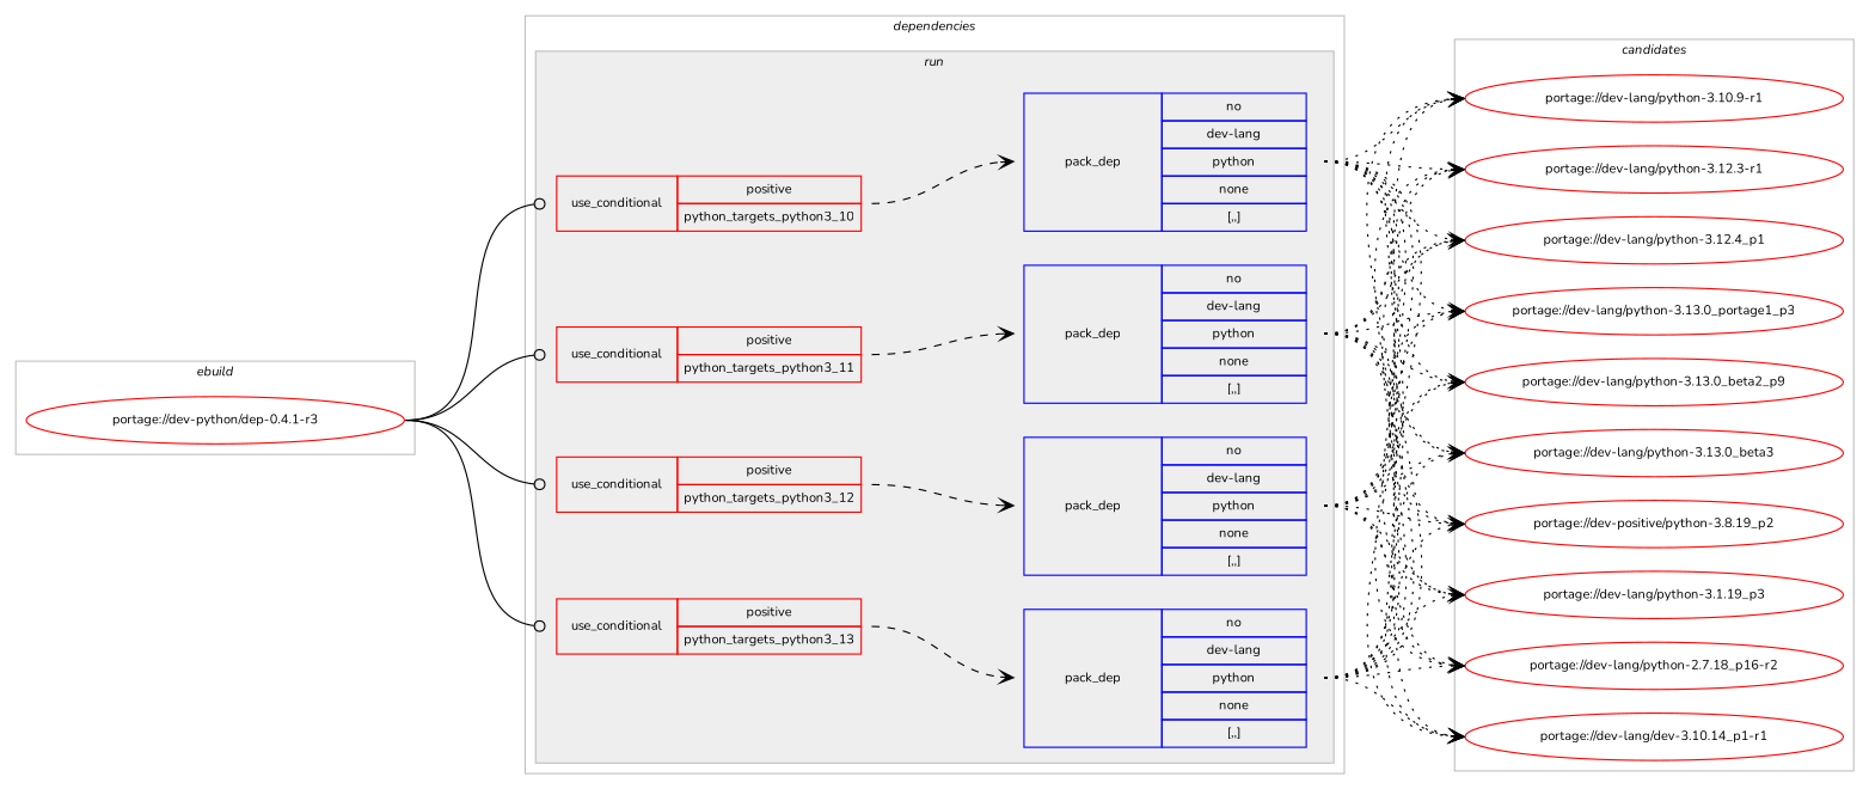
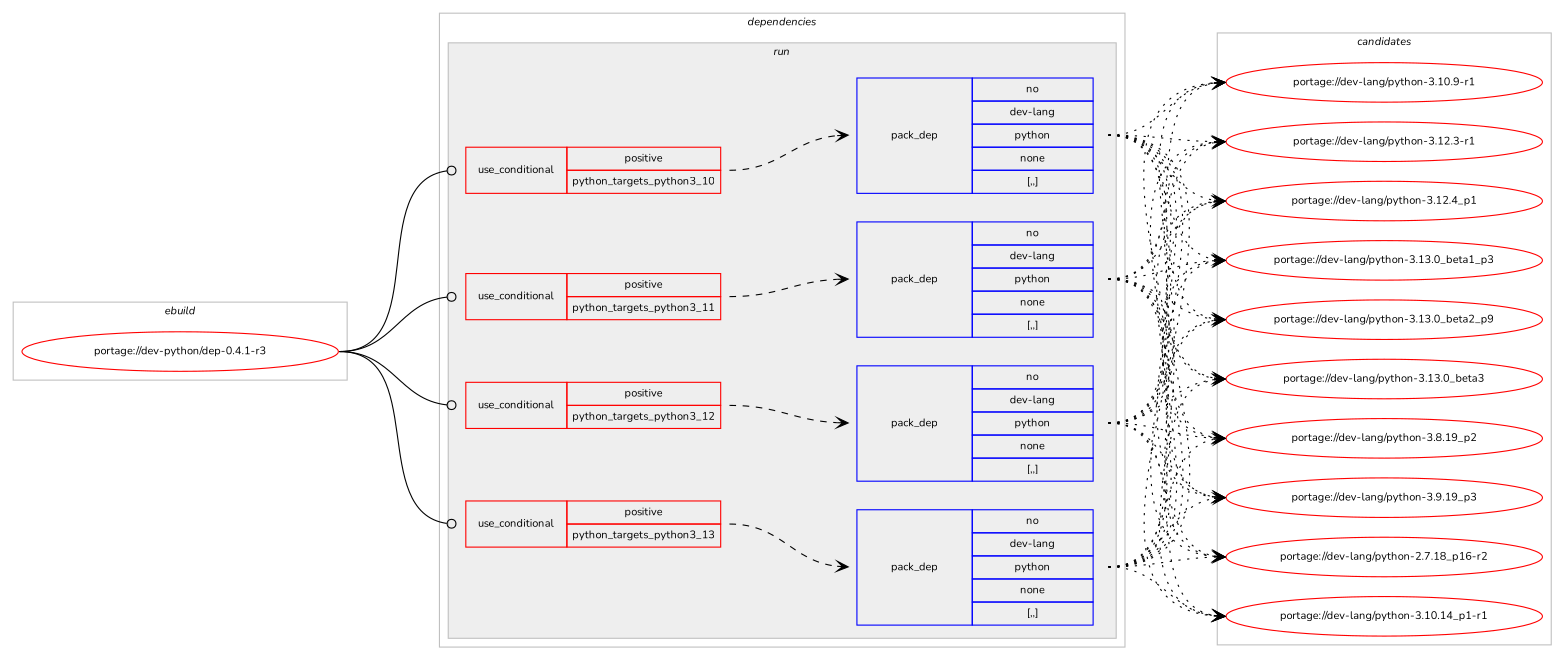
  digraph {
    compound=true
    concentrate=true
    fontname=Nunito
    fontsize=10
    newrank=true
    rankdir=LR
    ranksep=1.5
    node [color=red fontname=Nunito fontsize=10]
    edge [arrowhead=vee fontname=Nunito headport=w style=dotted tailport=e weight=100]
    n1 [label="portage://dev-python/dep-0.4.1-r3" width=4]
    n2 [color=blue label=<<TABLE BORDER="0" CELLBORDER="1" CELLSPACING="0" CELLPADDING="4" WIDTH="220"><TR><TD ROWSPAN="6" CELLPADDING="30">pack_dep</TD></TR><TR><TD WIDTH="110">no</TD></TR><TR><TD>dev-lang</TD></TR><TR><TD>python</TD></TR><TR><TD>none</TD></TR><TR><TD>[,,]</TD></TR></TABLE>> shape=none]
    n3 [label=<<TABLE BORDER="0" CELLBORDER="1" CELLSPACING="0" CELLPADDING="4"><TR><TD ROWSPAN="3" CELLPADDING="10">use_conditional</TD></TR><TR><TD>positive</TD></TR><TR><TD>python_targets_python3_10</TD></TR></TABLE>> shape=none]
    n4 [color=blue label=<<TABLE BORDER="0" CELLBORDER="1" CELLSPACING="0" CELLPADDING="4" WIDTH="220"><TR><TD ROWSPAN="6" CELLPADDING="30">pack_dep</TD></TR><TR><TD WIDTH="110">no</TD></TR><TR><TD>dev-lang</TD></TR><TR><TD>python</TD></TR><TR><TD>none</TD></TR><TR><TD>[,,]</TD></TR></TABLE>> shape=none]
    n5 [label=<<TABLE BORDER="0" CELLBORDER="1" CELLSPACING="0" CELLPADDING="4"><TR><TD ROWSPAN="3" CELLPADDING="10">use_conditional</TD></TR><TR><TD>positive</TD></TR><TR><TD>python_targets_python3_11</TD></TR></TABLE>> shape=none]
    n6 [color=blue label=<<TABLE BORDER="0" CELLBORDER="1" CELLSPACING="0" CELLPADDING="4" WIDTH="220"><TR><TD ROWSPAN="6" CELLPADDING="30">pack_dep</TD></TR><TR><TD WIDTH="110">no</TD></TR><TR><TD>dev-lang</TD></TR><TR><TD>python</TD></TR><TR><TD>none</TD></TR><TR><TD>[,,]</TD></TR></TABLE>> shape=none]
    n7 [label=<<TABLE BORDER="0" CELLBORDER="1" CELLSPACING="0" CELLPADDING="4"><TR><TD ROWSPAN="3" CELLPADDING="10">use_conditional</TD></TR><TR><TD>positive</TD></TR><TR><TD>python_targets_python3_12</TD></TR></TABLE>> shape=none]
    n8 [color=blue label=<<TABLE BORDER="0" CELLBORDER="1" CELLSPACING="0" CELLPADDING="4" WIDTH="220"><TR><TD ROWSPAN="6" CELLPADDING="30">pack_dep</TD></TR><TR><TD WIDTH="110">no</TD></TR><TR><TD>dev-lang</TD></TR><TR><TD>python</TD></TR><TR><TD>none</TD></TR><TR><TD>[,,]</TD></TR></TABLE>> shape=none]
    n9 [label=<<TABLE BORDER="0" CELLBORDER="1" CELLSPACING="0" CELLPADDING="4"><TR><TD ROWSPAN="3" CELLPADDING="10">use_conditional</TD></TR><TR><TD>positive</TD></TR><TR><TD>python_targets_python3_13</TD></TR></TABLE>> shape=none]
    n10 [label="portage://dev-lang/python-2.7.18_p16-r2" width=4]
-   n11 [label="portage://dev-lang/dev-3.10.14_p1-r1" width=4]
+   n11 [label="portage://dev-lang/python-3.10.14_p1-r1" width=4]
    n12 [label="portage://dev-lang/python-3.10.9-r1" width=4]
    n13 [label="portage://dev-lang/python-3.12.3-r1" width=4]
    n14 [label="portage://dev-lang/python-3.12.4_p1" width=4]
-   n15 [label="portage://dev-lang/python-3.13.0_portage1_p3" width=4]
+   n15 [label="portage://dev-lang/python-3.13.0_beta1_p3" width=4]
    n16 [label="portage://dev-lang/python-3.13.0_beta2_p9" width=4]
    n17 [label="portage://dev-lang/python-3.13.0_beta3" width=4]
-   n18 [label="portage://dev-positive/python-3.8.19_p2" width=4]
-   n19 [label="portage://dev-lang/python-3.1.19_p3" width=4]
+   n18 [label="portage://dev-lang/python-3.8.19_p2" width=4]
+   n19 [label="portage://dev-lang/python-3.9.19_p3" width=4]
    subgraph cluster_1 {
      color=gray
      label=<<i>ebuild</i>>
      n1
    }
    subgraph cluster_2 {
      color=gray
      label=<<i>dependencies</i>>
      subgraph cluster_3 {
        color=gray
        fillcolor="#eeeeee"
        label=<<i>compile</i>>
        style=filled
      }
      subgraph cluster_4 {
        color=gray
        fillcolor="#eeeeee"
        label=<<i>compile and run</i>>
        style=filled
      }
      subgraph cluster_5 {
        color=gray
        fillcolor="#eeeeee"
        label=<<i>run</i>>
        style=filled
        subgraph sub_6 {
          color=gray
          fillcolor="#eeeeee"
          label=<<i>run</i>>
          style=filled
          n3
          subgraph sub_7 {
            color=gray
            fillcolor="#eeeeee"
            label=<<i>run</i>>
            style=filled
            n2
          }
        }
        subgraph sub_8 {
          color=gray
          fillcolor="#eeeeee"
          label=<<i>run</i>>
          style=filled
          n5
          subgraph sub_9 {
            color=gray
            fillcolor="#eeeeee"
            label=<<i>run</i>>
            style=filled
            n4
          }
        }
        subgraph sub_10 {
          color=gray
          fillcolor="#eeeeee"
          label=<<i>run</i>>
          style=filled
          n7
          subgraph sub_11 {
            color=gray
            fillcolor="#eeeeee"
            label=<<i>run</i>>
            style=filled
            n6
          }
        }
        subgraph sub_12 {
          color=gray
          fillcolor="#eeeeee"
          label=<<i>run</i>>
          style=filled
          n9
          subgraph sub_13 {
            color=gray
            fillcolor="#eeeeee"
            label=<<i>run</i>>
            style=filled
            n8
          }
        }
      }
    }
    subgraph cluster_14 {
      color=gray
      label=<<i>candidates</i>>
      rank=same
      subgraph sub_15 {
        color=black
        label=<<i>candidates</i>>
        nodesep=1
        rank=same
        n10
        n11
        n12
        n13
        n14
        n15
        n16
        n17
        n18
        n19
      }
      subgraph sub_16 {
        color=black
        label=<<i>candidates</i>>
        nodesep=1
        rank=same
        n10
        n11
        n12
        n13
        n14
        n15
        n16
        n17
        n18
        n19
      }
      subgraph sub_17 {
        color=black
        label=<<i>candidates</i>>
        nodesep=1
        rank=same
        n10
        n11
        n12
        n13
        n14
        n15
        n16
        n17
        n18
        n19
      }
      subgraph sub_18 {
        color=black
        label=<<i>candidates</i>>
        nodesep=1
        rank=same
        n10
        n11
        n12
        n13
        n14
        n15
        n16
        n17
        n18
        n19
      }
    }
    n1 -> n3 [arrowhead=odot style=solid weight=20]
    n1 -> n5 [arrowhead=odot style=solid weight=20]
    n1 -> n7 [arrowhead=odot style=solid weight=20]
    n1 -> n9 [arrowhead=odot style=solid weight=20]
    n2 -> n10
    n2 -> n11
    n2 -> n12
    n2 -> n13
    n2 -> n14
    n2 -> n15
    n2 -> n16
    n2 -> n17
    n2 -> n18
    n2 -> n19
    n3 -> n2 [style=dashed weight=20]
    n4 -> n10
    n4 -> n11
    n4 -> n12
    n4 -> n13
    n4 -> n14
    n4 -> n15
    n4 -> n16
    n4 -> n17
    n4 -> n18
    n4 -> n19
    n5 -> n4 [style=dashed weight=20]
    n6 -> n10
    n6 -> n11
    n6 -> n12
    n6 -> n13
    n6 -> n14
    n6 -> n15
    n6 -> n16
    n6 -> n17
    n6 -> n18
    n6 -> n19
    n7 -> n6 [style=dashed weight=20]
    n8 -> n10
    n8 -> n11
    n8 -> n12
    n8 -> n13
    n8 -> n14
    n8 -> n15
    n8 -> n16
    n8 -> n17
    n8 -> n18
    n8 -> n19
    n9 -> n8 [style=dashed weight=20]
  }
